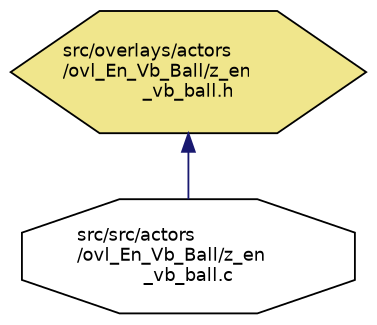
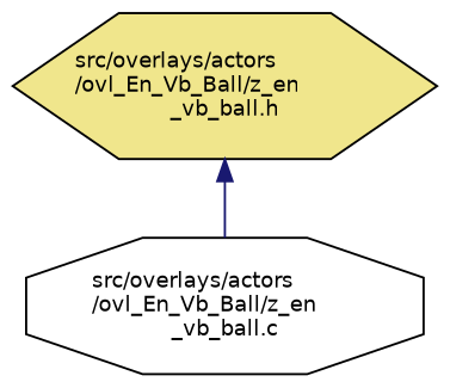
  digraph {
    node [color=black fontname=Helvetica fontsize=10 style=filled]
    n1 [fillcolor=khaki fontcolor=black height=0.2 label="src/overlays/actors\l/ovl_En_Vb_Ball/z_en\l_vb_ball.h" shape=hexagon width=0.4]
-   n2 [fillcolor=white height=0.2 label="src/src/actors\l/ovl_En_Vb_Ball/z_en\l_vb_ball.c" shape=octagon width=0.4]
+   n2 [fillcolor=white height=0.2 label="src/overlays/actors\l/ovl_En_Vb_Ball/z_en\l_vb_ball.c" shape=octagon width=0.4]
    n1 -> n2 [color=midnightblue dir=back fontname=Helvetica fontsize=10 labelfontname=Helvetica labelfontsize=10 style=solid]
  }
